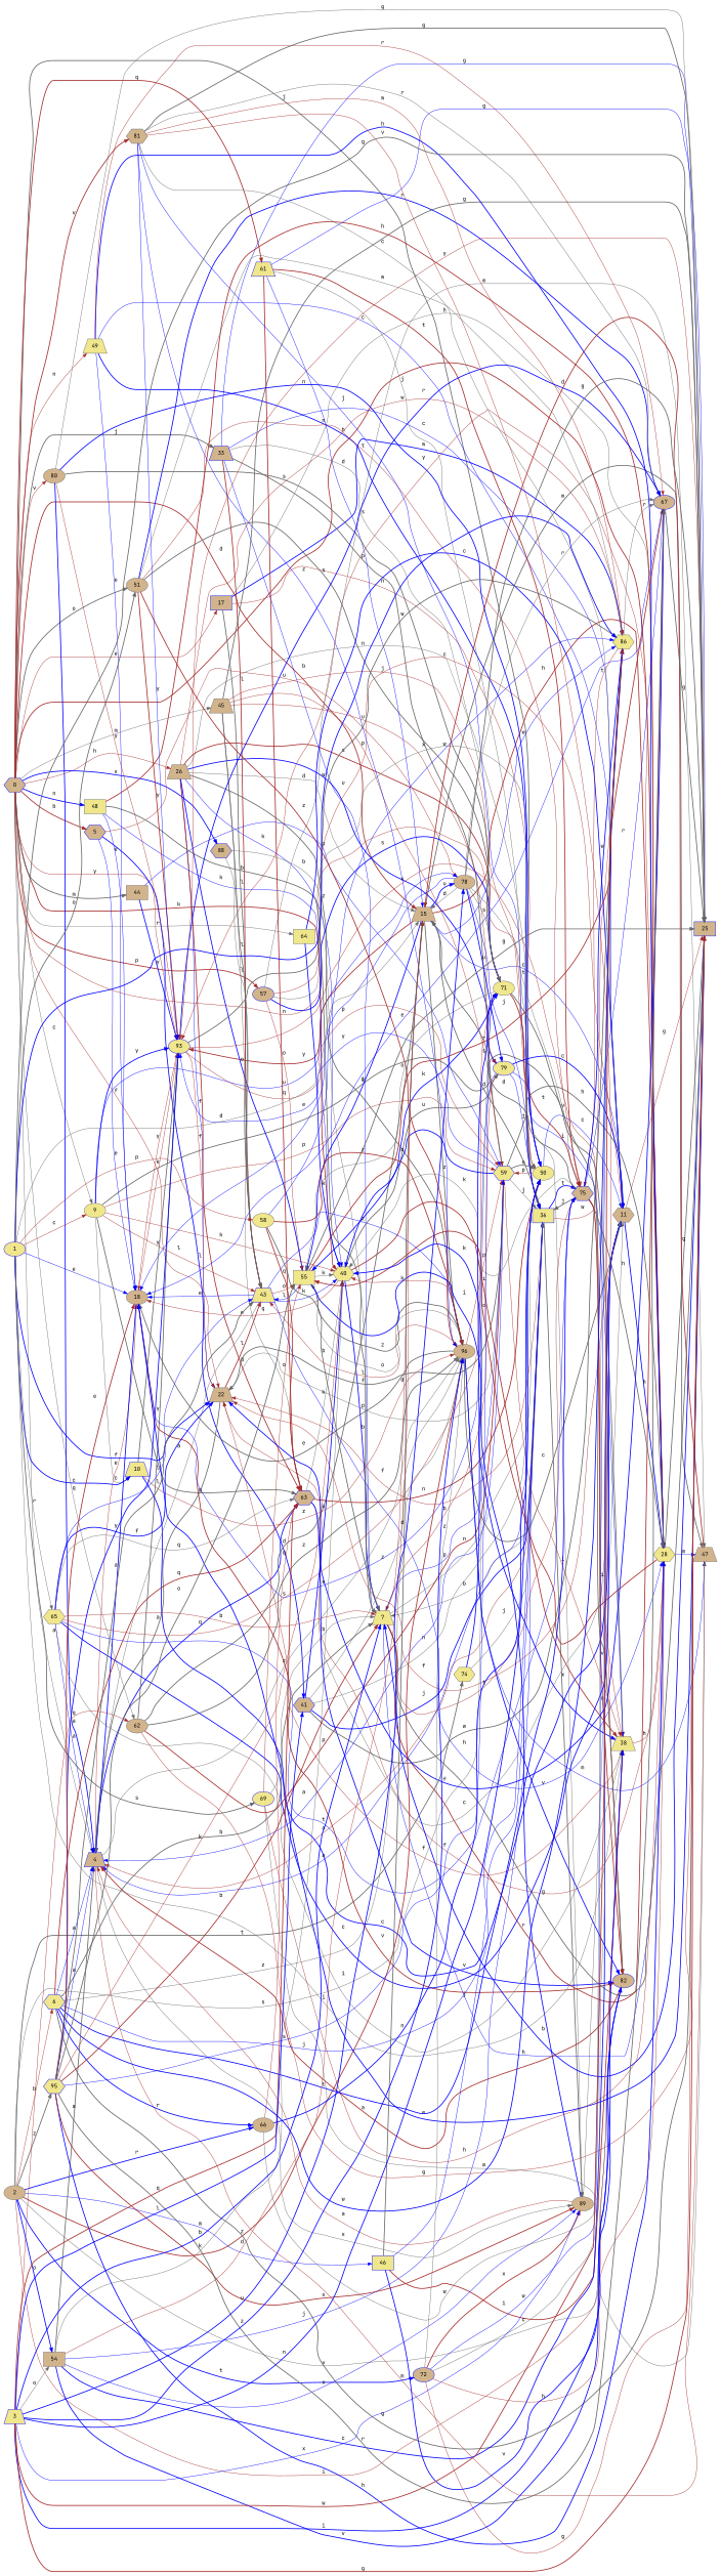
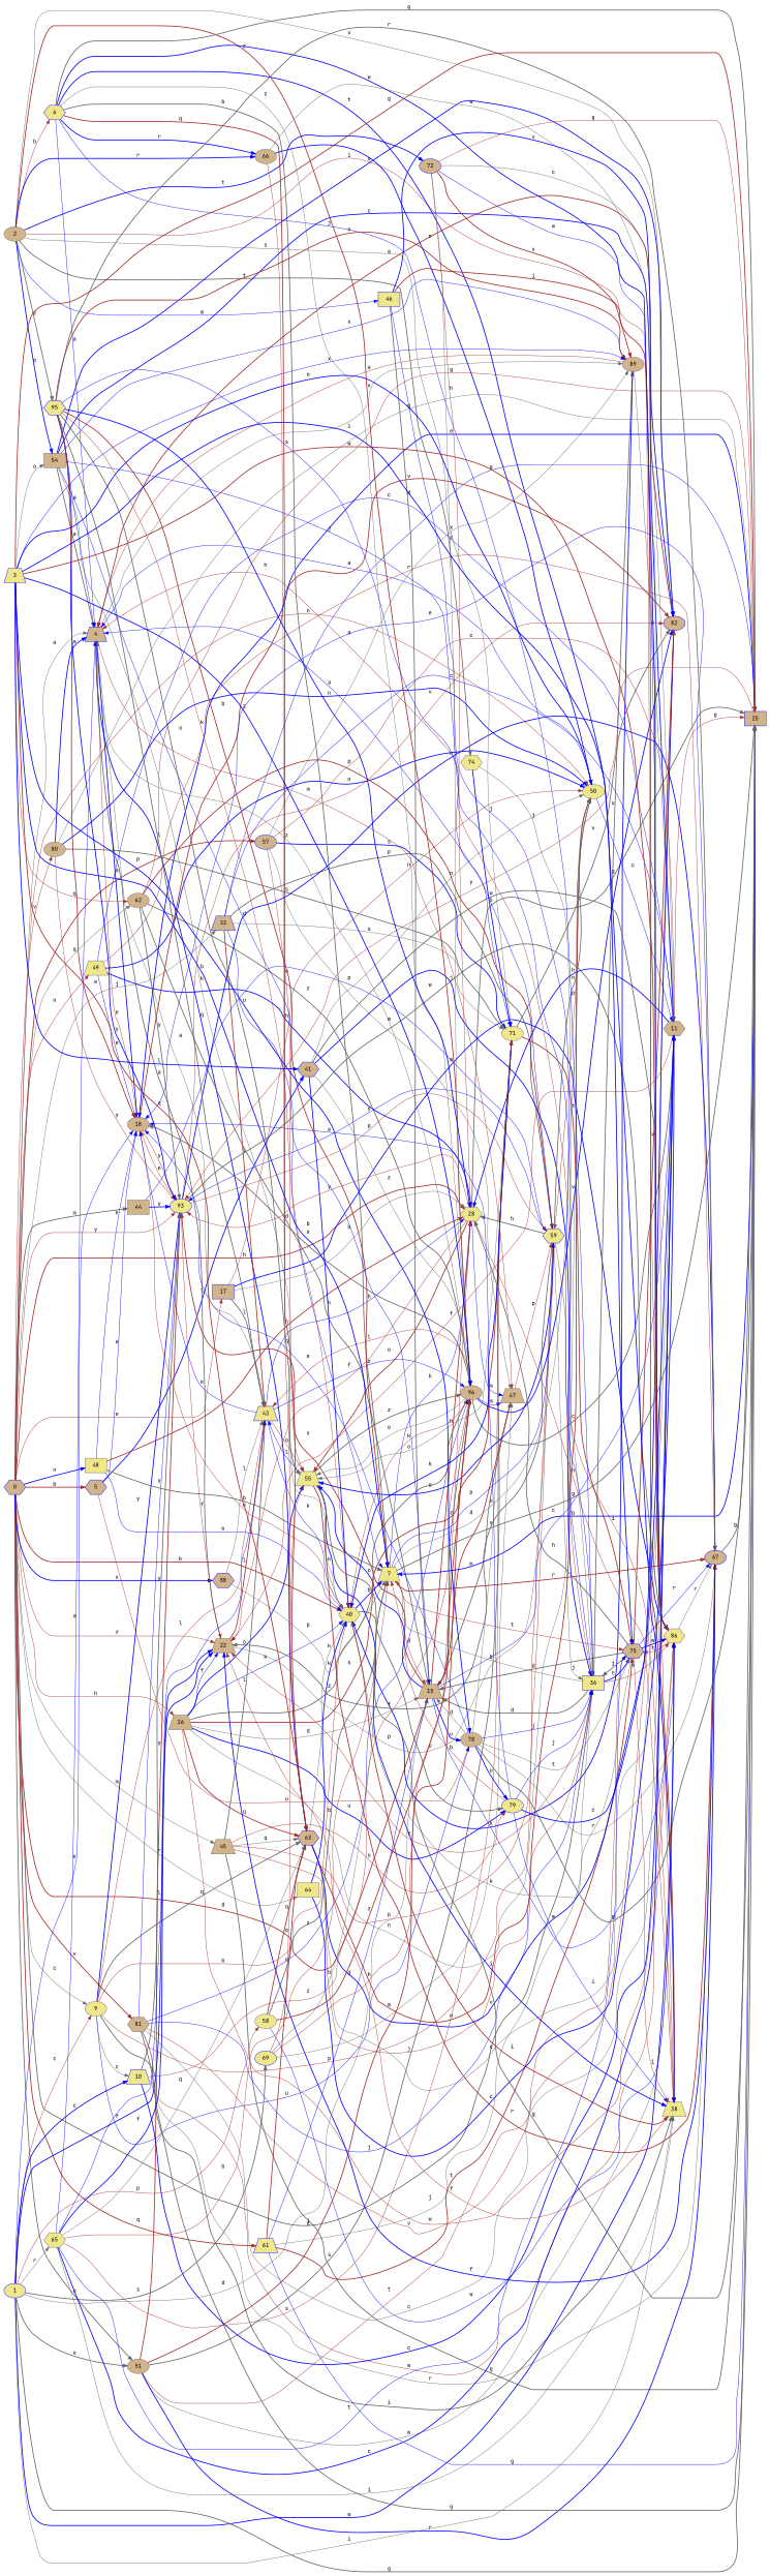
  strict digraph {
    fontname="JetBrains Mono"
    rankdir=LR
    node [color=gray40 fillcolor=tan fontname="JetBrains Mono" shape=ellipse style=filled]
    edge [color=blue fontname="JetBrains Mono" style=solid]
    0 [color=blue shape=hexagon]
    4 [color=blue shape=trapezium]
    5 [color=blue shape=hexagon]
    9 [fillcolor=khaki]
    15 [shape=trapezium]
    17 [color=blue shape=box]
    22 [shape=trapezium]
    26 [shape=trapezium]
    28 [fillcolor=khaki shape=hexagon]
    33 [color=blue shape=trapezium]
    36 [color=blue fillcolor=khaki shape=box]
    40 [fillcolor=khaki shape=hexagon]
    44 [shape=box]
    45 [shape=trapezium]
    48 [fillcolor=khaki shape=box]
    49 [fillcolor=khaki shape=trapezium]
    50 [fillcolor=khaki]
    51
    57 [color=blue]
    61 [color=blue fillcolor=khaki shape=trapezium]
    62
    64 [fillcolor=khaki shape=box]
    80
    81 [shape=hexagon]
    88 [color=blue shape=hexagon]
    93 [color=blue fillcolor=khaki]
    18
    96
    63 [color=blue shape=hexagon]
    89
    47 [shape=trapezium]
    41 [color=blue shape=hexagon]
    78
    10 [color=blue fillcolor=khaki shape=trapezium]
    n35 [fillcolor=khaki label=38 shape=trapezium]
    59 [color=blue fillcolor=khaki shape=hexagon]
    43 [color=blue fillcolor=khaki shape=trapezium]
    86 [fillcolor=khaki shape=hexagon]
    11 [shape=hexagon]
-   55 [fillcolor=khaki shape=box]
+   55 [fillcolor=khaki shape=trapezium]
    71 [fillcolor=khaki]
    79 [color=blue fillcolor=khaki]
    25 [color=blue shape=box]
    7 [fillcolor=khaki shape=trapezium]
    75 [color=blue shape=hexagon]
    67 [color=blue]
    82 [color=blue]
    1 [color=blue fillcolor=khaki]
    58 [fillcolor=khaki]
    65 [fillcolor=khaki shape=hexagon]
    69 [color=blue fillcolor=khaki]
    2
    6 [color=blue fillcolor=khaki shape=hexagon]
    46 [color=blue fillcolor=khaki shape=box]
    54 [shape=box]
    66
    72 [color=blue]
    74 [fillcolor=khaki shape=hexagon]
    95 [color=blue fillcolor=khaki shape=hexagon]
    3 [color=blue fillcolor=khaki shape=trapezium]
    0 -> 4 [color=gray40 label=a]
    0 -> 5 [color=brown label=b style=bold]
    0 -> 9 [color=gray40 label=c]
    0 -> 15 [color=brown label=d style=bold]
    0 -> 17 [color=brown label=e]
    0 -> 22 [color=brown label=f]
    0 -> 26 [color=brown label=h]
    0 -> 28 [color=brown label=h style=bold]
-   0 -> 33 [color=gray40 label=j style=bold]
+   0 -> 33 [color=gray40 label=j]
    0 -> 36 [color=gray40 label=j style=bold]
    0 -> 40 [color=brown label=k style=bold]
    0 -> 44 [color=gray40 label=m style=bold]
    0 -> 45 [color=gray40 label=m]
    0 -> 48 [label=n style=bold]
    0 -> 49 [color=brown label=n]
    0 -> 50 [color=brown label=n]
    0 -> 51 [color=gray40 label=o style=bold]
    0 -> 57 [color=brown label=p style=bold]
    0 -> 61 [color=brown label=q style=bold]
    0 -> 62 [color=gray40 label=q]
    0 -> 64 [color=gray40 label=r]
    0 -> 80 [color=brown label=v]
    0 -> 81 [color=brown label=v style=bold]
    0 -> 88 [label=x style=bold]
    0 -> 93 [color=brown label=y]
    4 -> 18 [color=brown label=e]
    4 -> 96 [color=gray40 label=z]
    4 -> 63 [label=q style=bold]
    4 -> 89 [color=gray40 label=x]
    4 -> 47 [color=brown label=m]
    5 -> 18 [label=e]
    5 -> 41 [label=l style=bold]
    5 -> 78 [color=brown label=u]
    9 -> 40 [color=brown label=k]
    9 -> 93 [label=y style=bold]
    9 -> 63 [color=gray40 label=q style=bold]
    9 -> 78 [label=u]
    9 -> 10 [color=gray40 label=c]
    9 -> n35 [color=gray40 label=i style=bold]
    9 -> 59 [color=brown label=p]
    9 -> 43 [color=brown label=l]
    15 -> 28 [color=brown label=h style=bold]
    15 -> 93 [color=brown label=y style=bold]
    15 -> 96 [color=gray40 label=z style=bold]
    15 -> 47 [color=gray40 label=m style=bold]
    15 -> 78 [label=u style=bold]
    15 -> 86 [label=w]
    15 -> 11 [label=c]
    15 -> 55 [label=o style=bold]
    17 -> 28 [color=gray40 label=h]
    17 -> 50 [color=brown label=n]
    17 -> 43 [color=gray40 label=l style=bold]
    17 -> 86 [label=w style=bold]
    22 -> 4 [color=gray40 label=a style=bold]
    22 -> 59 [color=gray40 label=p]
    22 -> 43 [color=brown label=l style=bold]
    26 -> 15 [color=gray40 label=d]
    26 -> 22 [label=f]
    26 -> 40 [label=k]
    26 -> 50 [color=gray40 label=n]
    26 -> 96 [color=gray40 label=z style=bold]
    26 -> 63 [color=brown label=q style=bold]
    26 -> 86 [color=brown label=w]
    26 -> 55 [label=o style=bold]
    26 -> 71 [color=brown label=s style=bold]
    26 -> 79 [label=u style=bold]
    28 -> 22 [color=brown label=f]
    28 -> 93 [color=brown label=y]
    28 -> 47 [label=m]
    28 -> 55 [color=brown label=o style=bold]
    28 -> 25 [color=gray40 label=g style=bold]
    33 -> 59 [color=gray40 label=p style=bold]
    33 -> 43 [color=brown label=l style=bold]
    33 -> 11 [label=c]
    33 -> 71 [color=gray40 label=s]
    33 -> 25 [label=g]
    33 -> 7 [label=b]
    36 -> 4 [color=brown label=a]
    36 -> 15 [color=gray40 label=d style=bold]
    36 -> 22 [color=brown label=f]
    36 -> 89 [color=gray40 label=x style=bold]
    36 -> 86 [color=brown label=w]
    36 -> 7 [color=gray40 label=b]
    36 -> 75 [label=t style=bold]
    40 -> 18 [color=brown label=e]
    40 -> n35 [color=brown label=i style=bold]
    40 -> 79 [color=gray40 label=u style=bold]
    40 -> 7 [label=b style=bold]
    44 -> 93 [label=y style=bold]
    44 -> 59 [label=p]
    45 -> 36 [color=brown label=j]
    45 -> 63 [color=gray40 label=q]
    45 -> 59 [color=brown label=p]
    45 -> 43 [color=gray40 label=l style=bold]
    45 -> 79 [color=brown label=u]
    45 -> 25 [color=gray40 label=g style=bold]
    48 -> 28 [color=brown label=h style=bold]
    48 -> 40 [label=k]
    48 -> 18 [label=e]
    48 -> 7 [color=gray40 label=b style=bold]
    49 -> 28 [label=h style=bold]
    49 -> 50 [label=n style=bold]
    49 -> 18 [label=e]
    49 -> 11 [label=c]
    49 -> 67 [color=brown label=r]
    50 -> 4 [label=a]
    50 -> 59 [color=brown label=p]
    50 -> 11 [label=c]
    51 -> 93 [color=brown label=y style=bold]
    51 -> 96 [color=brown label=z style=bold]
    51 -> 86 [color=gray40 label=w]
    51 -> 71 [color=gray40 label=s style=bold]
    51 -> 75 [color=brown label=t]
    51 -> 67 [label=r style=bold]
    57 -> 89 [color=gray40 label=x]
    57 -> 47 [color=gray40 label=m]
    57 -> 11 [color=brown label=c]
    57 -> 55 [color=brown label=o]
    57 -> 71 [label=s style=bold]
    61 -> 15 [label=d]
    61 -> 36 [color=gray40 label=j]
    61 -> 63 [color=brown label=q style=bold]
    61 -> 25 [label=g]
    61 -> 75 [color=brown label=t style=bold]
    62 -> 15 [color=gray40 label=d style=bold]
    62 -> 93 [color=gray40 label=y style=bold]
    62 -> 96 [color=gray40 label=z style=bold]
    62 -> 59 [color=brown label=p style=bold]
    62 -> 25 [color=brown label=g]
    64 -> 40 [label=k style=bold]
    64 -> 11 [label=c style=bold]
    80 -> 4 [label=a style=bold]
    80 -> 50 [label=n style=bold]
    80 -> 93 [color=brown label=y]
    80 -> 71 [color=gray40 label=s style=bold]
    80 -> 25 [color=gray40 label=g]
    81 -> 36 [label=j]
    81 -> 93 [label=y]
    81 -> 96 [label=z]
    81 -> 86 [color=brown label=w]
    81 -> 11 [color=gray40 label=c]
    81 -> 25 [color=gray40 label=g style=bold]
    81 -> 67 [color=gray40 label=r]
    81 -> 82 [color=brown label=v]
    88 -> 43 [color=gray40 label=l]
    88 -> 7 [color=gray40 label=b]
    93 -> 22 [color=brown label=f]
    93 -> 18 [color=brown label=e]
    93 -> 59 [color=brown label=p]
    93 -> 86 [color=gray40 label=w style=bold]
    93 -> 67 [label=r style=bold]
    93 -> 82 [color=brown label=v]
    18 -> 4 [label=a style=bold]
    18 -> 93 [color=brown label=y]
    18 -> 82 [color=brown label=v style=bold]
    96 -> 40 [color=brown label=k]
    96 -> 18 [color=gray40 label=e style=bold]
    96 -> 47 [label=m]
    96 -> 43 [color=brown label=l]
    96 -> 11 [color=gray40 label=c style=bold]
    96 -> 55 [color=gray40 label=o]
    96 -> 82 [label=v style=bold]
    63 -> 40 [color=gray40 label=k]
    63 -> 50 [color=brown label=n style=bold]
    63 -> 11 [color=gray40 label=c]
    63 -> 82 [label=v style=bold]
    89 -> 4 [color=brown label=a]
    89 -> 40 [label=k style=bold]
    89 -> 11 [color=gray40 label=c]
    47 -> 15 [color=brown label=d style=bold]
-   96 -> 59 [color=brown label=p]
+   47 -> 59 [color=brown label=p]
    41 -> 36 [label=j style=bold]
    41 -> 40 [label=k style=bold]
    41 -> 50 [color=gray40 label=n]
    41 -> 96 [color=gray40 label=z]
    41 -> 86 [color=gray40 label=w style=bold]
    78 -> 15 [color=gray40 label=d]
    78 -> 36 [label=j]
    78 -> 18 [label=e]
    78 -> 71 [color=gray40 label=s]
    78 -> 79 [label=u style=bold]
    78 -> 25 [color=gray40 label=g style=bold]
    78 -> 75 [color=gray40 label=t]
    78 -> 67 [color=gray40 label=r]
    10 -> 93 [color=gray40 label=y style=bold]
    10 -> 96 [color=brown label=z]
    10 -> 11 [label=c style=bold]
    n35 -> 22 [color=brown label=f]
    n35 -> 28 [color=brown label=h]
    59 -> 4 [label=a]
    59 -> 22 [color=gray40 label=f style=bold]
    59 -> 28 [color=gray40 label=h style=bold]
    59 -> 36 [color=gray40 label=j]
    59 -> 50 [color=gray40 label=n style=bold]
    59 -> 93 [label=y]
    59 -> n35 [color=brown label=i]
    59 -> 55 [label=o style=bold]
    43 -> 4 [color=gray40 label=a]
    43 -> 28 [label=h]
    43 -> 40 [label=k]
    43 -> 18 [label=e]
    43 -> 96 [label=z]
    43 -> 55 [color=brown label=o]
    86 -> 75 [color=brown label=t]
    86 -> 67 [color=gray40 label=r]
    11 -> 22 [color=brown label=f]
    11 -> 28 [label=h style=bold]
    11 -> 25 [color=brown label=g]
    55 -> 40 [color=gray40 label=k]
    55 -> 96 [color=gray40 label=z style=bold]
    55 -> n35 [label=i style=bold]
    55 -> 43 [label=l]
    55 -> 25 [color=gray40 label=g style=bold]
    55 -> 67 [color=brown label=r style=bold]
    71 -> 40 [label=k style=bold]
    71 -> 55 [color=gray40 label=o]
    71 -> 75 [color=brown label=t style=bold]
    71 -> 82 [color=gray40 label=v style=bold]
    79 -> 36 [label=j]
    79 -> 18 [label=e]
    79 -> n35 [label=i]
    79 -> 11 [label=c style=bold]
    79 -> 7 [color=brown label=b]
    25 -> 93 [color=brown label=y]
    25 -> 18 [label=e style=bold]
    25 -> 7 [label=b style=bold]
    7 -> 15 [color=brown label=d]
    7 -> 28 [label=h]
    7 -> 50 [color=gray40 label=n]
    7 -> 59 [label=p]
    7 -> 25 [color=gray40 label=g style=bold]
    7 -> 75 [color=brown label=t]
    7 -> 67 [color=brown label=r style=bold]
    75 -> 15 [color=gray40 label=d style=bold]
    75 -> 28 [color=gray40 label=h style=bold]
    75 -> 36 [color=gray40 label=j style=bold]
    75 -> 40 [color=gray40 label=k]
    75 -> n35 [color=brown label=i]
    75 -> 86 [label=w style=bold]
    75 -> 67 [label=r]
    75 -> 82 [color=brown label=v style=bold]
    67 -> 22 [label=f style=bold]
    67 -> 18 [label=e]
    67 -> 25 [color=gray40 label=g style=bold]
    82 -> 4 [color=brown label=a style=bold]
    1 -> 9 [color=brown label=c]
    1 -> 15 [color=gray40 label=d]
    1 -> 22 [label=f style=bold]
    1 -> 51 [color=gray40 label=o style=bold]
    1 -> 18 [label=e]
    1 -> 10 [label=c style=bold]
    1 -> n35 [color=gray40 label=i]
    1 -> 86 [label=w style=bold]
    1 -> 25 [color=gray40 label=g style=bold]
    1 -> 58 [color=brown label=p]
    1 -> 65 [color=gray40 label=r]
    1 -> 69 [color=gray40 label=s style=bold]
    58 -> 96 [color=brown label=z style=bold]
    58 -> 63 [color=brown label=q style=bold]
    58 -> 86 [label=w]
    58 -> 7 [color=gray40 label=b style=bold]
    65 -> 4 [label=a]
    65 -> 22 [label=f style=bold]
    65 -> 63 [color=gray40 label=q]
    65 -> n35 [color=gray40 label=i]
    65 -> 43 [label=l]
    65 -> 11 [label=c style=bold]
    65 -> 71 [color=brown label=s]
    65 -> 7 [color=brown label=b]
    65 -> 75 [label=t]
    69 -> 28 [color=brown label=h]
    69 -> 47 [color=gray40 label=m]
    69 -> 55 [color=brown label=o]
    69 -> 7 [color=gray40 label=b]
    2 -> 96 [color=brown label=z style=bold]
    2 -> n35 [color=brown label=i]
    2 -> 71 [color=gray40 label=s]
    2 -> 82 [color=gray40 label=v]
    2 -> 6 [color=brown label=b]
    2 -> 46 [label=m]
    2 -> 54 [label=o style=bold]
    2 -> 66 [label=r style=bold]
    2 -> 72 [label=t style=bold]
    2 -> 74 [color=gray40 label=t style=bold]
    2 -> 95 [color=gray40 label=z style=bold]
    6 -> 4 [label=a]
    6 -> 36 [label=j]
    6 -> 96 [color=gray40 label=z]
    6 -> 63 [color=brown label=q style=bold]
    6 -> 86 [label=w style=bold]
    6 -> 25 [color=gray40 label=g style=bold]
    6 -> 7 [color=gray40 label=b style=bold]
    6 -> 75 [label=t style=bold]
    6 -> 66 [label=r style=bold]
    46 -> 15 [color=gray40 label=d style=bold]
    46 -> 36 [label=j]
    46 -> n35 [color=brown label=i style=bold]
    46 -> 82 [label=v style=bold]
    54 -> 4 [color=gray40 label=a style=bold]
-   54 -> 15 [color=brown label=d]
+   54 -> 15 [label=d]
    54 -> 36 [label=j]
    54 -> 40 [color=gray40 label=k]
    54 -> 89 [label=x]
    54 -> 11 [label=c style=bold]
    54 -> 82 [label=v style=bold]
    66 -> 50 [label=n style=bold]
    66 -> 63 [color=brown label=q]
    66 -> 86 [color=gray40 label=w]
    72 -> 28 [color=brown label=h]
    72 -> 96 [color=gray40 label=z]
    72 -> 89 [color=brown label=x style=bold]
    72 -> 86 [label=w]
    72 -> 11 [color=gray40 label=c]
    72 -> 25 [color=brown label=g]
    74 -> 36 [color=gray40 label=j]
    74 -> 71 [label=s style=bold]
    95 -> 4 [label=a]
    95 -> 28 [label=h style=bold]
    95 -> 40 [color=brown label=k]
    95 -> 93 [label=y style=bold]
    95 -> 18 [color=brown label=e style=bold]
    95 -> 89 [color=brown label=x style=bold]
    95 -> 43 [color=gray40 label=l style=bold]
    95 -> 55 [color=gray40 label=o style=bold]
    95 -> 71 [label=s]
    95 -> 7 [color=brown label=b style=bold]
    95 -> 67 [color=gray40 label=r style=bold]
    3 -> 50 [label=n style=bold]
    3 -> 62 [color=brown label=q]
    3 -> 96 [label=z style=bold]
    3 -> 63 [color=brown label=q style=bold]
    3 -> 89 [label=x]
    3 -> 41 [label=l style=bold]
    3 -> 78 [label=u style=bold]
    3 -> n35 [label=i style=bold]
    3 -> 86 [color=brown label=w style=bold]
    3 -> 25 [color=brown label=g style=bold]
    3 -> 7 [label=b style=bold]
    3 -> 54 [color=gray40 label=o]
  }
